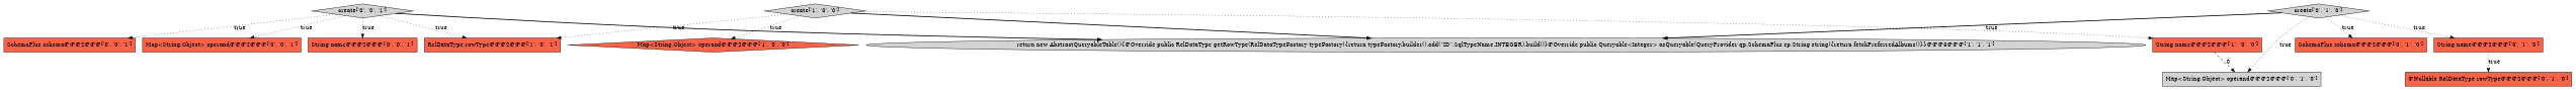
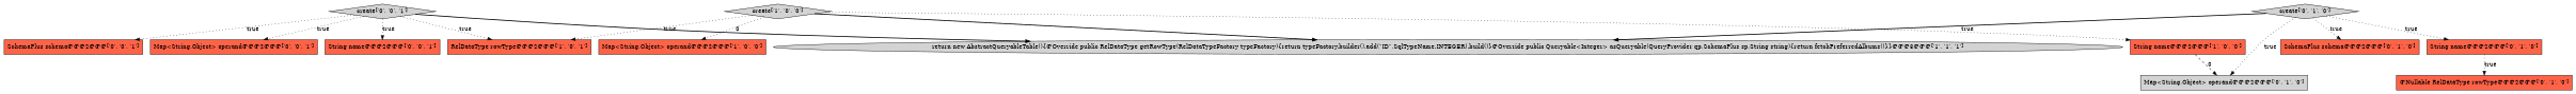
  digraph {
    node [fillcolor=tomato shape=box style=filled]
    edge [style=dotted]
    n1 [label="Map<String,Object> operand@@@2@@@['0', '0', '1']"]
    n2 [label="String name@@@2@@@['1', '0', '0']"]
    n3 [fillcolor=lightgray label="Map<String,Object> operand@@@2@@@['0', '1', '0']"]
    n4 [label="String name@@@2@@@['0', '1', '0']"]
    n5 [label="@Nullable RelDataType rowType@@@2@@@['0', '1', '0']"]
    n6 [label="SchemaPlus schema@@@2@@@['0', '0', '1']"]
    n7 [label="RelDataType rowType@@@2@@@['1', '0', '1']"]
    n8 [fillcolor=lightgray label="return new AbstractQueryableTable(){@Override public RelDataType getRowType(RelDataTypeFactory typeFactory){return typeFactory.builder().add(\"ID\",SqlTypeName.INTEGER).build()}@Override public Queryable<Integer> asQueryable(QueryProvider qp,SchemaPlus sp,String string){return fetchPreferredAlbums()}}@@@3@@@['1', '1', '1']" shape=ellipse]
-   n9 [label="Map<String,Object> operand@@@2@@@['1', '0', '0']" shape=diamond]
+   n9 [label="Map<String,Object> operand@@@2@@@['1', '0', '0']"]
    n10 [label="String name@@@2@@@['0', '0', '1']"]
    n11 [fillcolor=lightgray label="create['1', '0', '0']" shape=diamond]
    n12 [fillcolor=lightgray label="create['0', '1', '0']" shape=diamond]
    n13 [label="SchemaPlus schema@@@2@@@['0', '1', '0']"]
    n14 [fillcolor=lightgray label="create['0', '0', '1']" shape=diamond]
    n2 -> n3 [label=0 style=dashed]
    n4 -> n5 [label=true]
    n11 -> n2 [label=true]
    n11 -> n7 [label=true]
    n11 -> n8 [style=bold]
-   n11 -> n9 [label=true]
+   n11 -> n9 [label=0]
    n12 -> n3 [label=true]
    n12 -> n4 [label=true]
    n12 -> n8 [style=bold]
    n12 -> n13 [label=true]
    n14 -> n1 [label=true]
    n14 -> n6 [label=true]
    n14 -> n7 [label=true]
    n14 -> n8 [style=bold]
    n14 -> n10 [label=true]
  }
